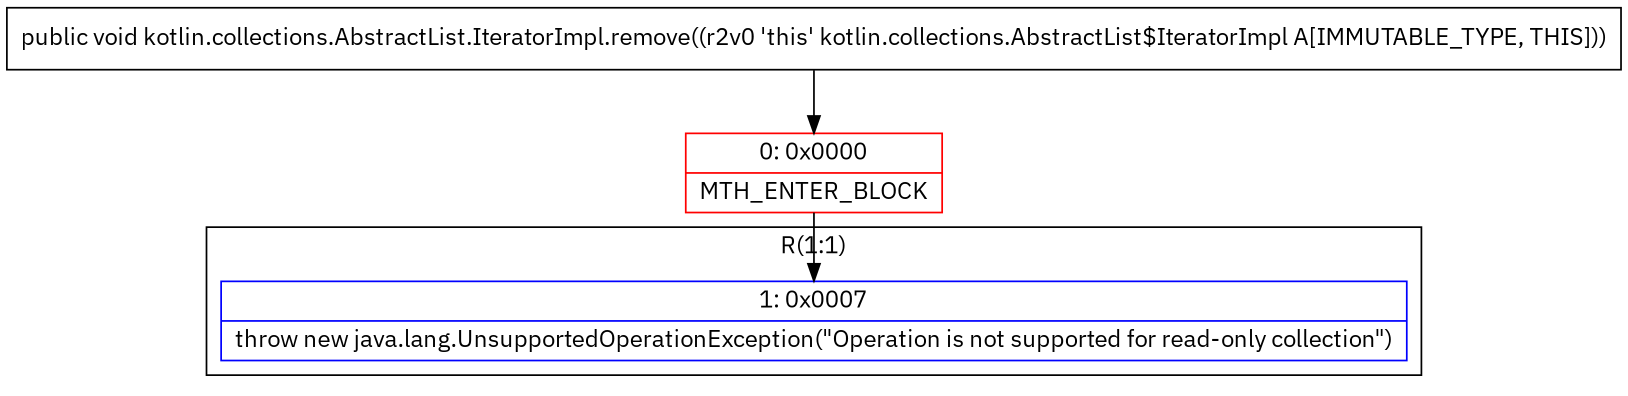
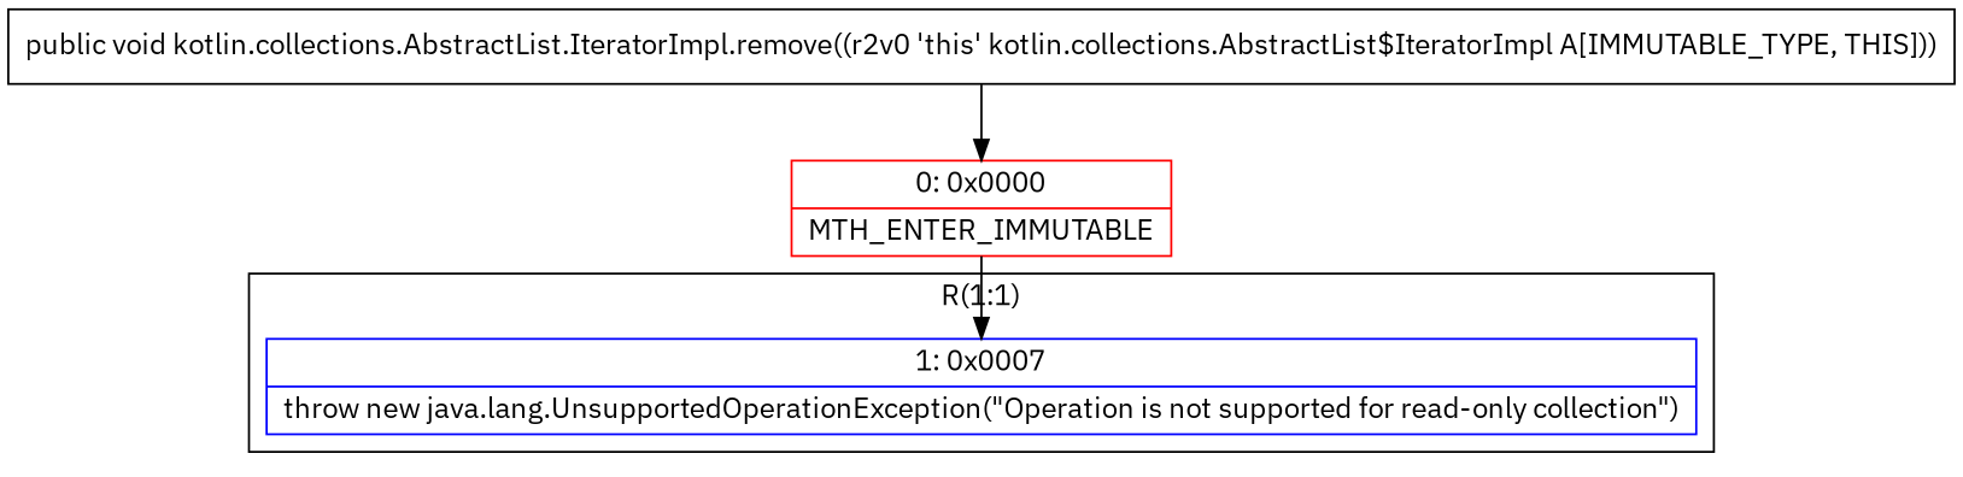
  digraph {
    fontname="IBM Plex Sans"
    node [shape=record fontname="IBM Plex Sans"]
    edge [fontname="IBM Plex Sans"]
    n1 [color=blue label="{1\:\ 0x0007|throw new java.lang.UnsupportedOperationException(\"Operation is not supported for read\-only collection\")\l}"]
-   n2 [color=red label="{0\:\ 0x0000|MTH_ENTER_BLOCK\l}"]
+   n2 [color=red label="{0\:\ 0x0000|MTH_ENTER_IMMUTABLE\l}"]
    n3 [label="{public void kotlin.collections.AbstractList.IteratorImpl.remove((r2v0 'this' kotlin.collections.AbstractList$IteratorImpl A[IMMUTABLE_TYPE, THIS])) }"]
    subgraph cluster_1 {
      label="R(1:1)"
      n1
    }
    n2 -> n1
    n3 -> n2
  }
